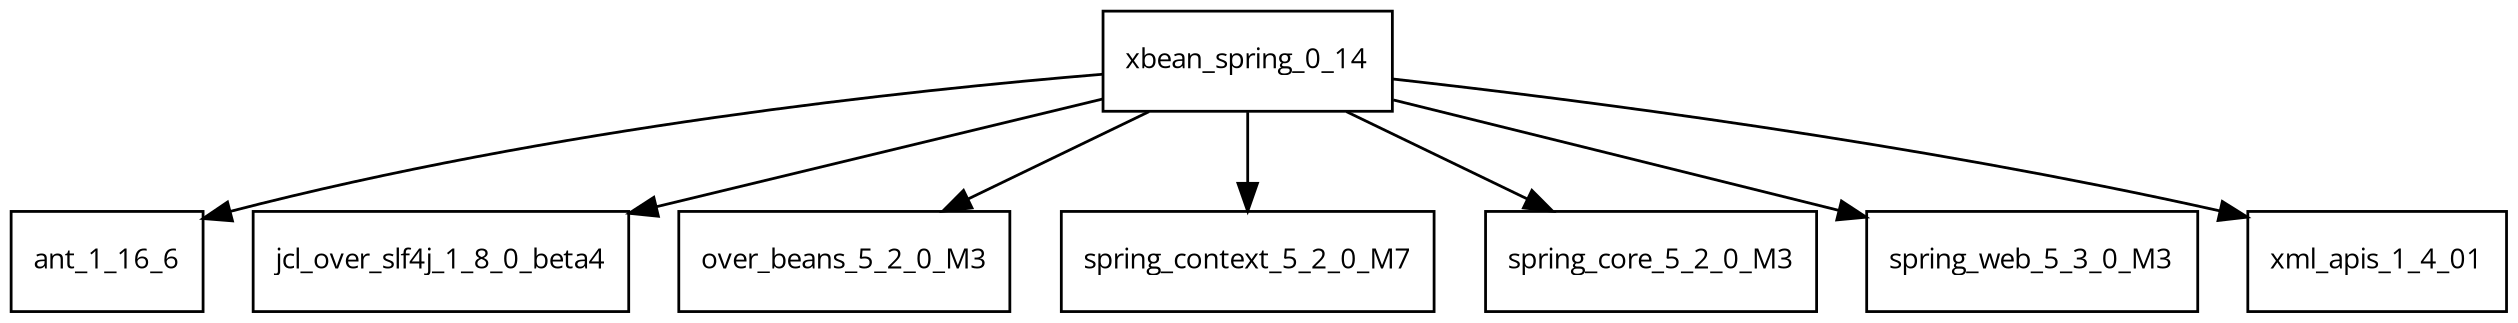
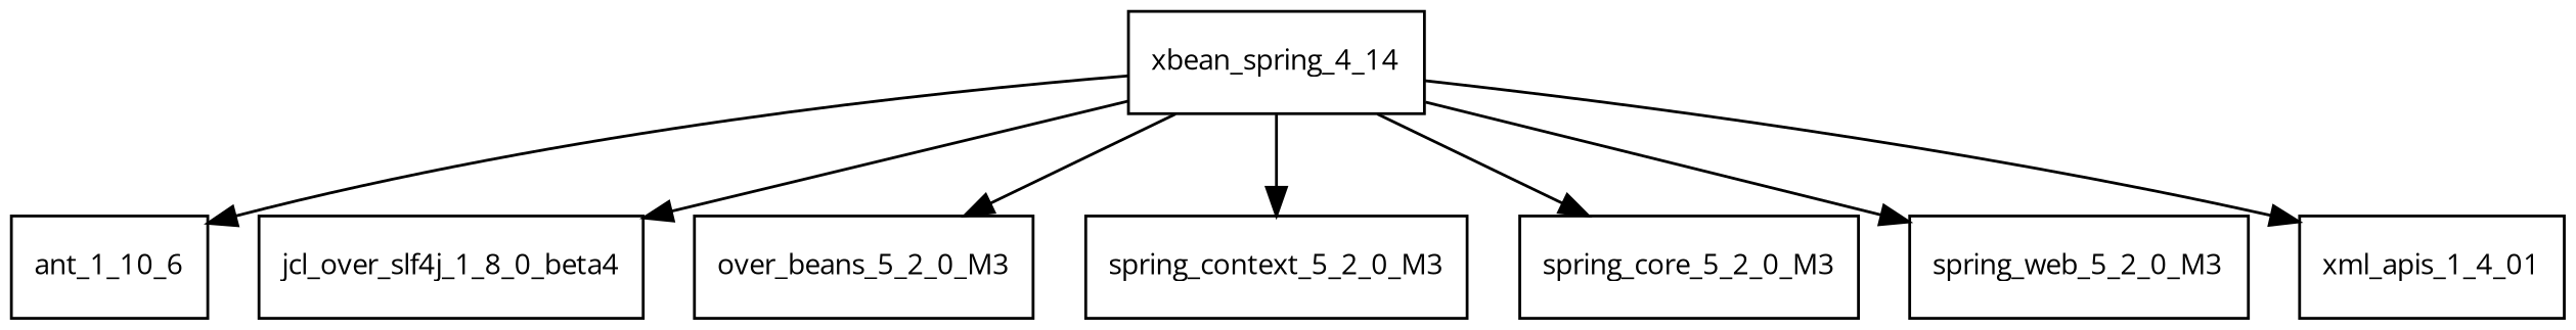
  digraph {
    fontname="Open Sans"
    node [fontname="Open Sans" fontsize=10.0 shape=box]
    edge [fontname="Open Sans"]
-   xbean_spring_4_14 [label=xbean_spring_0_14]
-   ant_1_10_6 [label=ant_1_16_6]
+   xbean_spring_4_14
+   ant_1_10_6
    jcl_over_slf4j_1_8_0_beta4
    n4 [label=over_beans_5_2_0_M3]
-   spring_context_5_2_0_M3 [label=spring_context_5_2_0_M7]
+   spring_context_5_2_0_M3
    spring_core_5_2_0_M3
-   spring_web_5_2_0_M3 [label=spring_web_5_3_0_M3]
+   spring_web_5_2_0_M3
    xml_apis_1_4_01
    xbean_spring_4_14 -> ant_1_10_6
    xbean_spring_4_14 -> jcl_over_slf4j_1_8_0_beta4
    xbean_spring_4_14 -> n4
    xbean_spring_4_14 -> spring_context_5_2_0_M3
    xbean_spring_4_14 -> spring_core_5_2_0_M3
    xbean_spring_4_14 -> spring_web_5_2_0_M3
    xbean_spring_4_14 -> xml_apis_1_4_01
  }
